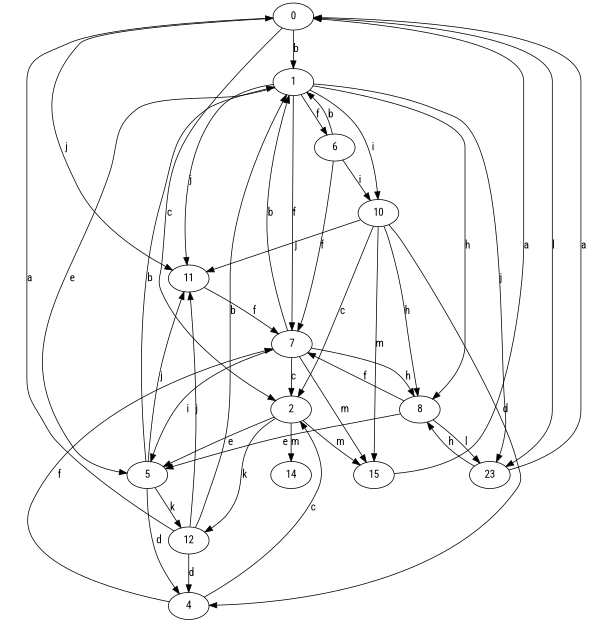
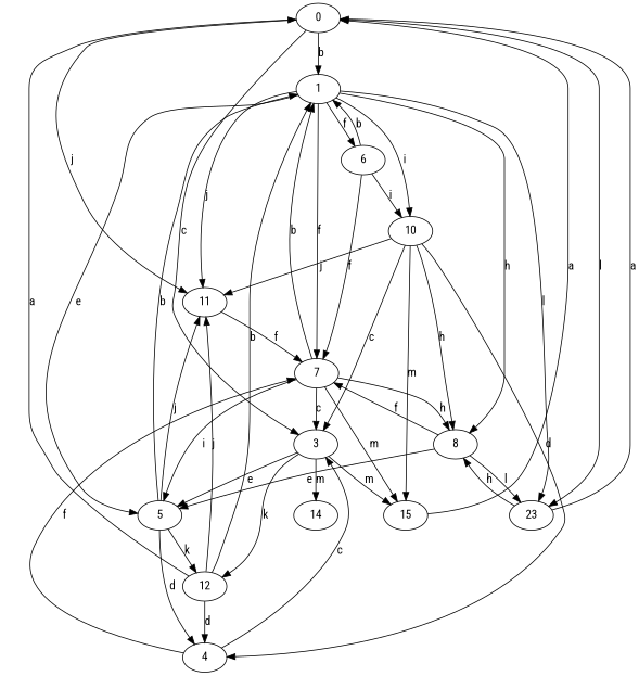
  strict digraph {
    fontname="Roboto Condensed"
    node [fontname="Roboto Condensed"]
    edge [fontname="Roboto Condensed"]
    0
    1
-   3 [label=2]
+   3
    11
    n5 [label=23]
    5
    6
    7
    n9 [label=8]
    10
    12
    14
    15
    4
    0 -> 1 [label=b]
    0 -> 3 [label=c]
    0 -> 11 [label=j]
    0 -> n5 [label=l]
    1 -> 11 [label=j]
-   1 -> n5 [label=j]
+   1 -> n5 [label=l]
    1 -> 5 [label=e]
    1 -> 6 [label=f]
    1 -> 7 [label=f]
    1 -> n9 [label=h]
    1 -> 10 [label=i]
    3 -> 5 [label=e]
    3 -> 12 [label=k]
    3 -> 14 [label=m]
    3 -> 15 [label=m]
    11 -> 7 [label=f]
    n5 -> 0 [label=a]
    n5 -> n9 [label=h]
    5 -> 1 [label=b]
    5 -> 11 [label=j]
    5 -> 12 [label=k]
    5 -> 4 [label=d]
    6 -> 1 [label=b]
    6 -> 7 [label=f]
    6 -> 10 [label=i]
    7 -> 1 [label=b]
    7 -> 3 [label=c]
    7 -> 5 [label=i]
    7 -> n9 [label=h]
    7 -> 15 [label=m]
    n9 -> n5 [label=l]
    n9 -> 5 [label=e]
    n9 -> 7 [label=f]
    10 -> 3 [label=c]
    10 -> 11 [label=j]
    10 -> n9 [label=h]
    10 -> 15 [label=m]
    10 -> 4 [label=d]
    12 -> 0 [label=a]
    12 -> 1 [label=b]
    12 -> 11 [label=j]
    12 -> 4 [label=d]
    15 -> 0 [label=a]
    4 -> 3 [label=c]
    4 -> 7 [label=f]
  }
